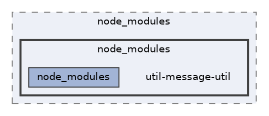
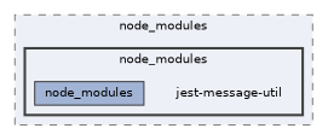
  digraph {
    compound=true
    node [fontname=Helvetica fontsize=10]
-   n1 [height=0.2 label="util-message-util" shape=plaintext width=0.4]
+   n1 [height=0.2 label="jest-message-util" shape=plaintext width=0.4]
    n2 [color=grey25 fillcolor="#a2b4d6" height=0.2 label=node_modules shape=box style=filled width=0.4]
    subgraph cluster_1 {
      bgcolor="#edf0f7"
      fontname=Helvetica
      fontsize=10
      label=node_modules
      pencolor=grey50
      style="filled,dashed"
      subgraph cluster_2 {
        bgcolor="#edf0f7"
        fontname=Helvetica
        fontsize=10
        pencolor=grey25
        style="filled,bold"
        n1
        n2
      }
    }
  }
